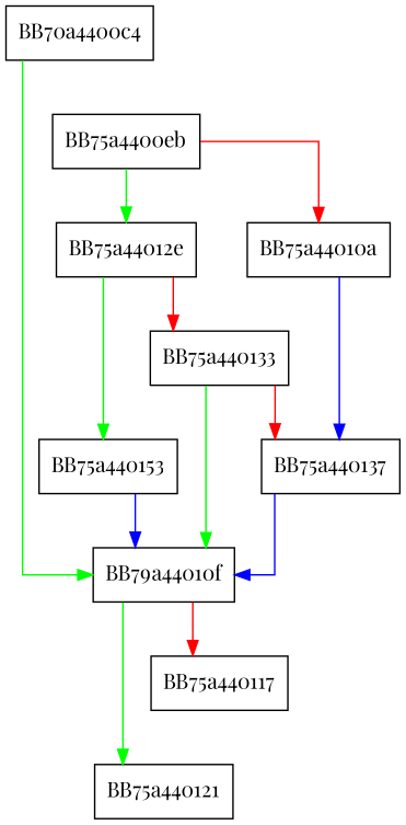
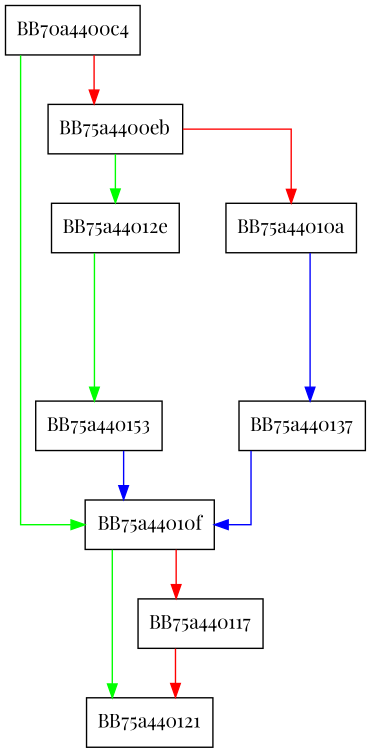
  digraph {
    fontname="Playfair Display"
    splines=ortho
    node [fontname="Playfair Display" shape=box]
    edge [color=red fontname="Playfair Display"]
    n1 [label=BB70a4400c4]
-   BB75a44010f [label=BB79a44010f]
+   BB75a44010f
    BB75a4400eb
    BB75a440121
    BB75a440117
    BB75a44012e
    BB75a44010a
    BB75a440153
-   BB75a440133
    BB75a440137
    n1 -> BB75a44010f [color=green]
+   n1 -> BB75a4400eb
    BB75a44010f -> BB75a440121 [color=green]
    BB75a44010f -> BB75a440117
    BB75a4400eb -> BB75a44012e [color=green]
    BB75a4400eb -> BB75a44010a
+   BB75a440117 -> BB75a440121
    BB75a44012e -> BB75a440153 [color=green]
-   BB75a44012e -> BB75a440133
    BB75a44010a -> BB75a440137 [color=blue]
    BB75a440153 -> BB75a44010f [color=blue]
-   BB75a440133 -> BB75a44010f [color=green]
-   BB75a440133 -> BB75a440137
    BB75a440137 -> BB75a44010f [color=blue]
  }
